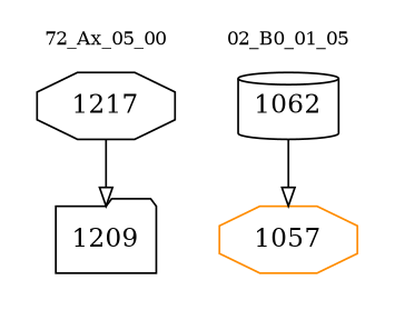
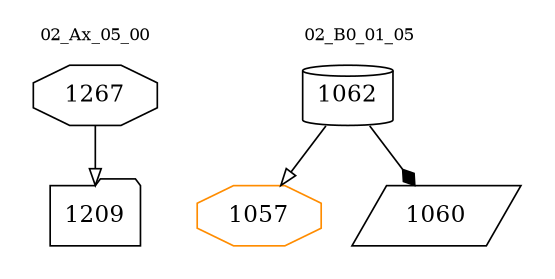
  digraph {
    node [color=black shape=octagon]
    edge [arrowhead=onormal color=black]
-   n1 [label=1217]
+   n1 [label=1267]
    n2 [label=1209 shape=folder]
    n3 [label=1062 shape=cylinder]
    n4 [color=darkorange label=1057]
+   n5 [label=1060 shape=parallelogram]
    subgraph cluster_1 {
      color=white
      fontsize=10
-     label="72_Ax_05_00"
+     label="02_Ax_05_00"
      n1
      n2
    }
    subgraph cluster_2 {
      color=white
      fontsize=10
      label="02_B0_01_05"
      n3
      n4
+     n5
    }
    n1 -> n2
    n3 -> n4
+   n3 -> n5 [arrowhead=diamond]
  }
